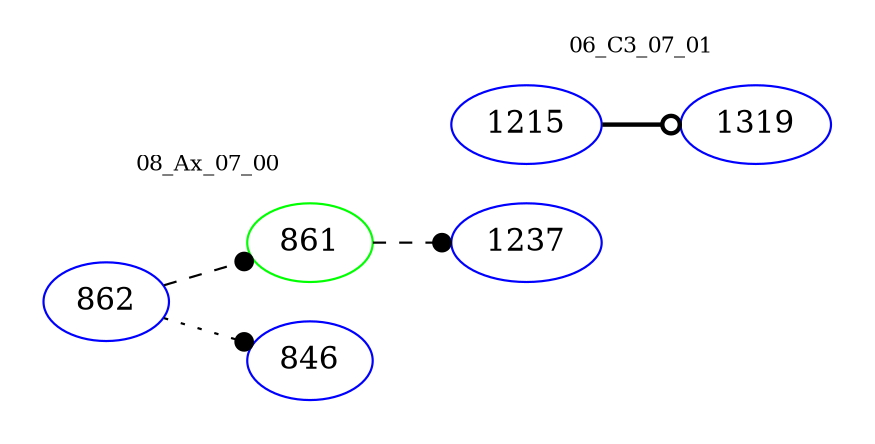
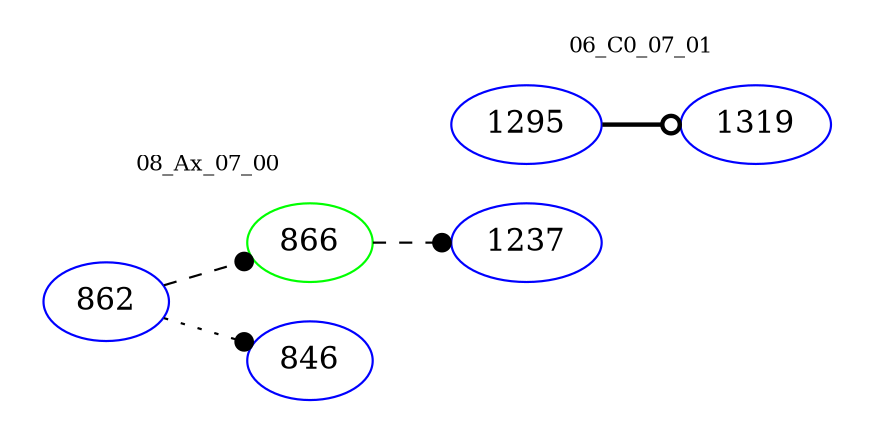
  digraph {
    rankdir=LR
    node [color=blue]
    edge [arrowhead=dot color=black style=dashed]
    n1 [label=862]
    n2 [label=846]
-   n3 [color=green label=861]
-   n4 [label=1215]
+   n3 [color=green label=866]
+   n4 [label=1295]
    n5 [label=1237]
    n6 [label=1319]
    subgraph cluster_1 {
      color=white
      fontsize=10
      label="08_Ax_07_00"
      n1
      n2
      n3
    }
    subgraph cluster_2 {
      color=white
      fontsize=10
-     label="06_C3_07_01"
+     label="06_C0_07_01"
      n4
      n5
      n6
    }
    n1 -> n2 [style=dotted]
    n1 -> n3
    n3 -> n5
    n4 -> n6 [arrowhead=odot style=bold]
  }
